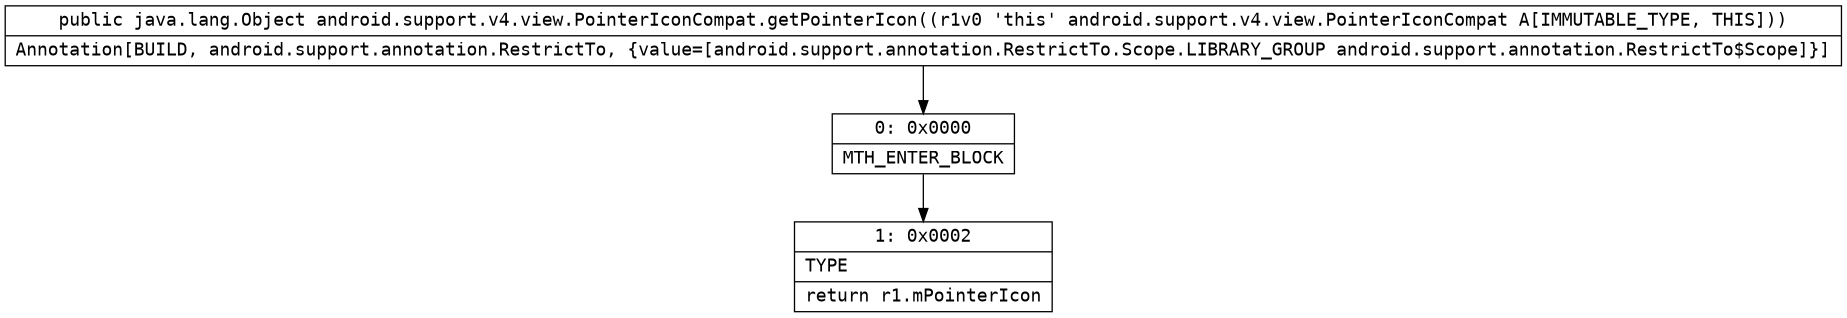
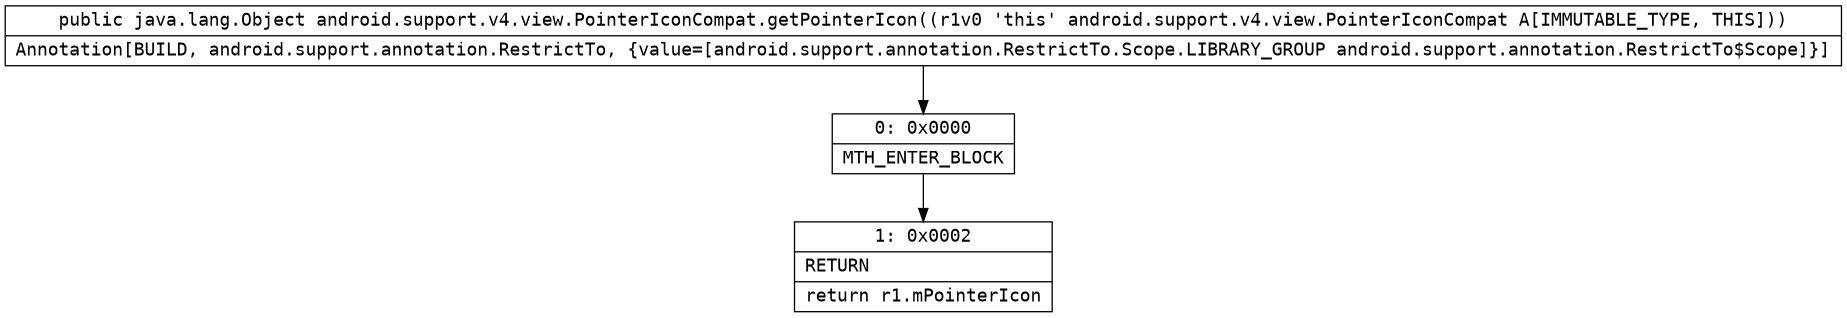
  digraph {
    fontname="DejaVu Sans Mono"
    node [shape=record fontname="DejaVu Sans Mono"]
    edge [fontname="DejaVu Sans Mono"]
    n1 [label="{0\:\ 0x0000|MTH_ENTER_BLOCK\l}"]
-   n2 [label="{1\:\ 0x0002|TYPE\l|return r1.mPointerIcon\l}"]
+   n2 [label="{1\:\ 0x0002|RETURN\l|return r1.mPointerIcon\l}"]
    n3 [label="{public java.lang.Object android.support.v4.view.PointerIconCompat.getPointerIcon((r1v0 'this' android.support.v4.view.PointerIconCompat A[IMMUTABLE_TYPE, THIS]))  | Annotation[BUILD, android.support.annotation.RestrictTo, \{value=[android.support.annotation.RestrictTo.Scope.LIBRARY_GROUP android.support.annotation.RestrictTo$Scope]\}]\l}"]
    n1 -> n2
    n3 -> n1
  }
